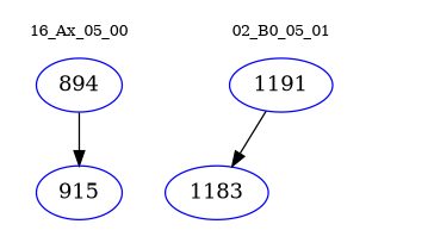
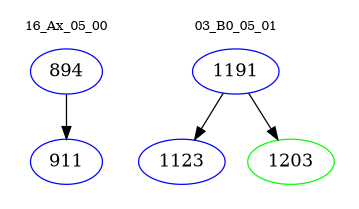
  digraph {
    node [color=blue]
    edge [color=black]
    n1 [label=894]
-   n2 [label=915]
+   n2 [label=911]
    n3 [label=1191]
-   n4 [label=1183]
+   n4 [label=1123]
+   n5 [color=green label=1203]
    subgraph cluster_1 {
      color=white
      fontsize=10
      label="16_Ax_05_00"
      n1
      n2
    }
    subgraph cluster_2 {
      color=white
      fontsize=10
-     label="02_B0_05_01"
+     label="03_B0_05_01"
      n3
      n4
+     n5
    }
    n1 -> n2
    n3 -> n4
+   n3 -> n5
  }
